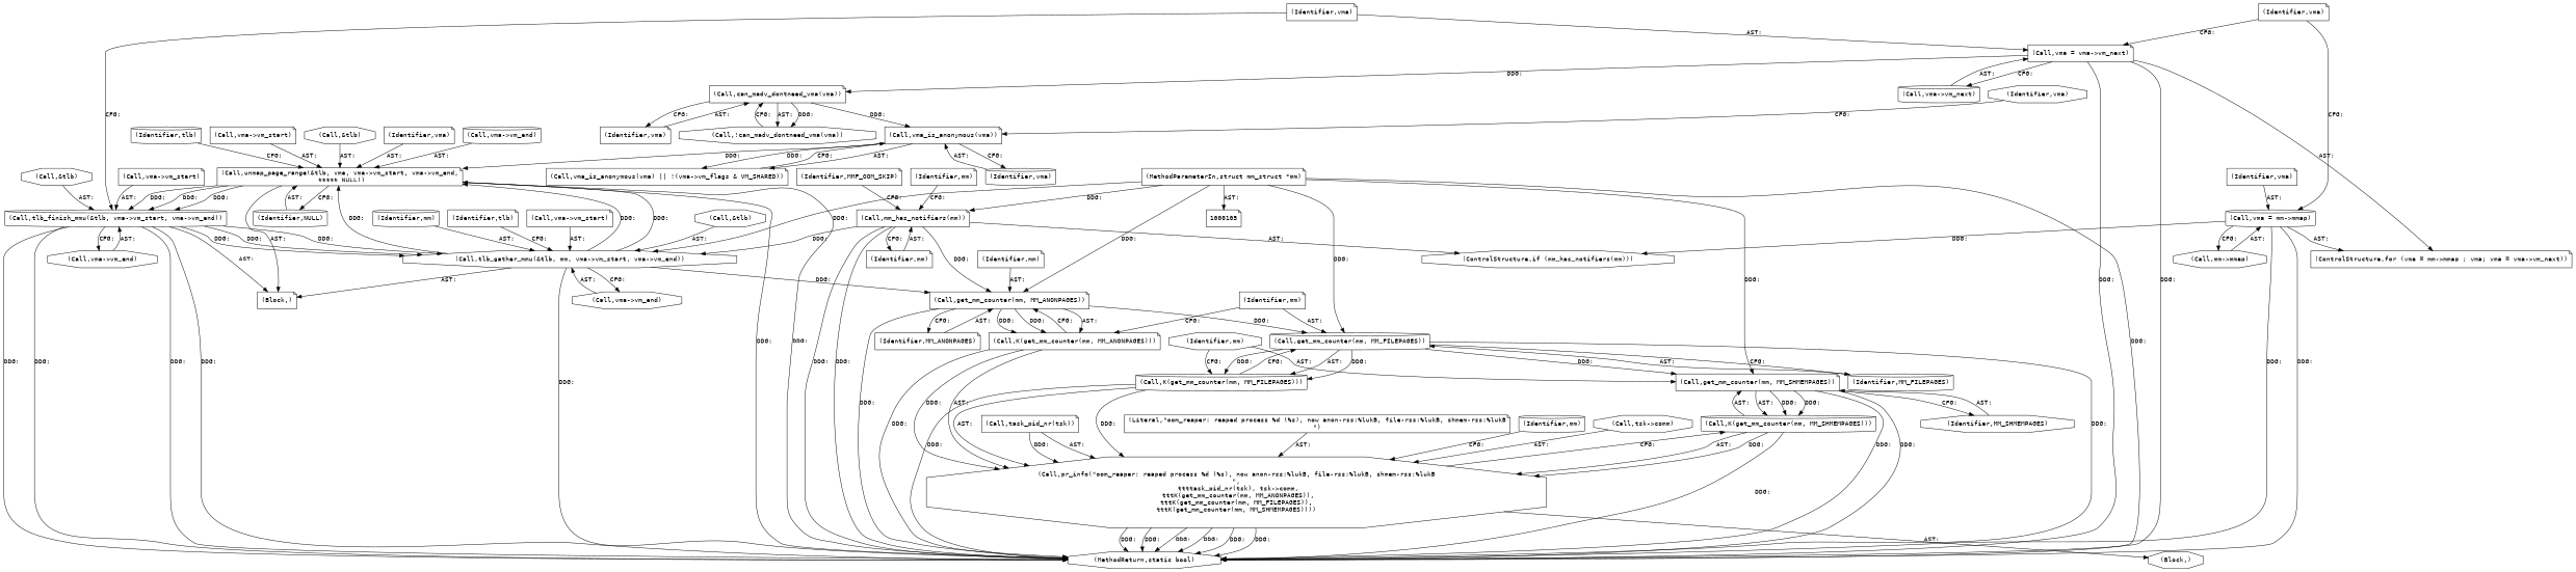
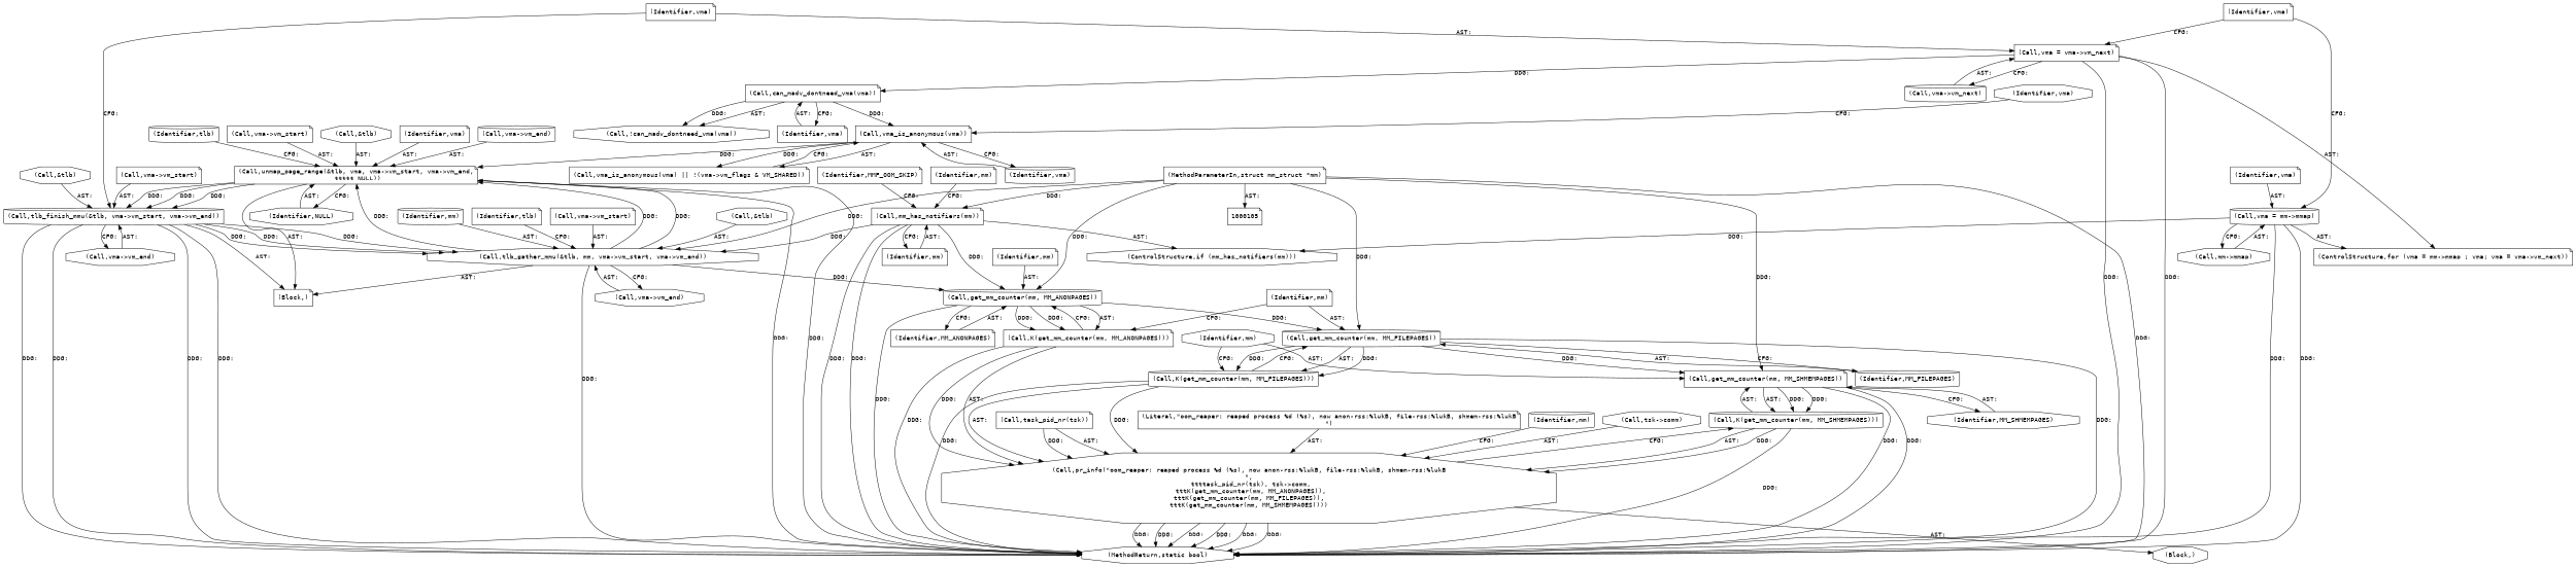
  digraph {
    fontname="DejaVu Sans Mono"
    node [fontname="DejaVu Sans Mono" shape=note]
    edge [fontname="DejaVu Sans Mono"]
    n1 [label="(Call,unmap_page_range(&tlb, vma, vma->vm_start, vma->vm_end,\n \t\t\t\t\t NULL))"]
    n2 [label="(Call,tlb_finish_mmu(&tlb, vma->vm_start, vma->vm_end))" shape=cylinder]
    n3 [label="(Block,)"]
-   n4 [label="(Identifier,NULL)" shape=cylinder]
+   n4 [label="(Identifier,NULL)" shape=octagon]
    n5 [label="(MethodReturn,static bool)" shape=octagon]
    n6 [label="(Call,tlb_gather_mmu(&tlb, mm, vma->vm_start, vma->vm_end))" shape=octagon]
    n7 [label="(Call,vma->vm_end)" shape=octagon]
-   n8 [label="(Call,get_mm_counter(mm, MM_ANONPAGES))"]
+   n8 [label="(Call,get_mm_counter(mm, MM_ANONPAGES))" shape=cylinder]
    n9 [label="(Call,vma->vm_end)" shape=octagon]
    n10 [label="(Call,get_mm_counter(mm, MM_FILEPAGES))" shape=cylinder]
    n11 [label="(Call,K(get_mm_counter(mm, MM_ANONPAGES)))"]
    n12 [label="(Identifier,MM_ANONPAGES)"]
    n13 [label="(Call,vma_is_anonymous(vma))"]
    n14 [label="(Call,vma_is_anonymous(vma) || !(vma->vm_flags & VM_SHARED))"]
    n15 [label="(Identifier,vma)" shape=cylinder]
    n16 [label="(Call,can_madv_dontneed_vma(vma))"]
    n17 [label="(Identifier,vma)"]
    n18 [label="(Call,!can_madv_dontneed_vma(vma))" shape=octagon]
    n19 [label="(Call,vma = vma->vm_next)"]
    n20 [label="(Call,vma->vm_next)" shape=cylinder]
    n21 [label="(ControlStructure,for (vma = mm->mmap ; vma; vma = vma->vm_next))"]
    n22 [label="(Call,vma = mm->mmap)" shape=cylinder]
    n23 [label="(Call,mm->mmap)" shape=octagon]
    n24 [label="(ControlStructure,if (mm_has_notifiers(mm)))" shape=octagon]
    n25 [label="(Call,mm_has_notifiers(mm))"]
    n26 [label="(Identifier,mm)"]
    n27 [label="(MethodParameterIn,struct mm_struct *mm)"]
    n28 [label="(Call,get_mm_counter(mm, MM_SHMEMPAGES))"]
    1000105
    n30 [label="(Call,K(get_mm_counter(mm, MM_FILEPAGES)))" shape=cylinder]
    n31 [label="(Identifier,MM_FILEPAGES)" shape=cylinder]
    n32 [label="(Call,K(get_mm_counter(mm, MM_SHMEMPAGES)))" shape=cylinder]
    n33 [label="(Identifier,MM_SHMEMPAGES)" shape=octagon]
    n34 [label="(Call,pr_info(\"oom_reaper: reaped process %d (%s), now anon-rss:%lukB, file-rss:%lukB, shmem-rss:%lukB\n\",\n \t\t\ttask_pid_nr(tsk), tsk->comm,\n \t\t\tK(get_mm_counter(mm, MM_ANONPAGES)),\n\t\t\tK(get_mm_counter(mm, MM_FILEPAGES)),\n\t\t\tK(get_mm_counter(mm, MM_SHMEMPAGES))))" shape=octagon]
    n35 [label="(Block,)" shape=octagon]
    n36 [label="(Call,&tlb)" shape=octagon]
    n37 [label="(Literal,\"oom_reaper: reaped process %d (%s), now anon-rss:%lukB, file-rss:%lukB, shmem-rss:%lukB\n\")"]
    n38 [label="(Call,vma->vm_start)"]
    n39 [label="(Identifier,mm)" shape=octagon]
    n40 [label="(Call,&tlb)" shape=octagon]
    n41 [label="(Identifier,mm)"]
    n42 [label="(Identifier,vma)"]
    n43 [label="(Identifier,vma)"]
    n44 [label="(Identifier,vma)"]
    n45 [label="(Identifier,vma)"]
    n46 [label="(Identifier,mm)"]
    n47 [label="(Identifier,mm)" shape=cylinder]
    n48 [label="(Identifier,MMF_OOM_SKIP)"]
    n49 [label="(Call,vma->vm_end)" shape=cylinder]
    n50 [label="(Identifier,vma)" shape=octagon]
    n51 [label="(Identifier,tlb)" shape=cylinder]
    n52 [label="(Call,&tlb)" shape=octagon]
    n53 [label="(Call,tsk->comm)" shape=octagon]
    n54 [label="(Identifier,mm)"]
    n55 [label="(Identifier,mm)" shape=cylinder]
    n56 [label="(Identifier,tlb)"]
    n57 [label="(Call,task_pid_nr(tsk))"]
    n58 [label="(Call,vma->vm_start)"]
    n59 [label="(Call,vma->vm_start)"]
    n1 -> n2 [label="DDG: "]
    n1 -> n2 [label="DDG: "]
    n1 -> n2 [label="DDG: "]
    n1 -> n3 [label="AST: "]
    n1 -> n4 [label="CFG: "]
    n1 -> n5 [label="DDG: "]
    n1 -> n5 [label="DDG: "]
    n2 -> n3 [label="AST: "]
    n2 -> n5 [label="DDG: "]
    n2 -> n5 [label="DDG: "]
    n2 -> n5 [label="DDG: "]
    n2 -> n5 [label="DDG: "]
    n2 -> n6 [label="DDG: "]
    n2 -> n6 [label="DDG: "]
    n2 -> n6 [label="DDG: "]
    n2 -> n7 [label="CFG: "]
    n4 -> n1 [label="AST: "]
    n6 -> n1 [label="DDG: "]
    n6 -> n1 [label="DDG: "]
    n6 -> n1 [label="DDG: "]
    n6 -> n3 [label="AST: "]
    n6 -> n5 [label="DDG: "]
    n6 -> n8 [label="DDG: "]
    n6 -> n9 [label="CFG: "]
    n7 -> n2 [label="AST: "]
    n8 -> n5 [label="DDG: "]
    n8 -> n10 [label="DDG: "]
    n8 -> n11 [label="AST: "]
    n8 -> n11 [label="DDG: "]
    n8 -> n11 [label="DDG: "]
    n8 -> n12 [label="CFG: "]
    n9 -> n6 [label="AST: "]
    n10 -> n5 [label="DDG: "]
    n10 -> n28 [label="DDG: "]
    n10 -> n30 [label="AST: "]
    n10 -> n30 [label="DDG: "]
    n10 -> n30 [label="DDG: "]
    n10 -> n31 [label="CFG: "]
    n11 -> n5 [label="DDG: "]
    n11 -> n8 [label="CFG: "]
    n11 -> n34 [label="AST: "]
    n11 -> n34 [label="DDG: "]
    n12 -> n8 [label="AST: "]
    n13 -> n1 [label="DDG: "]
    n13 -> n14 [label="AST: "]
    n13 -> n14 [label="DDG: "]
    n13 -> n15 [label="CFG: "]
    n14 -> n13 [label="CFG: "]
    n15 -> n13 [label="AST: "]
    n16 -> n13 [label="DDG: "]
    n16 -> n17 [label="CFG: "]
    n16 -> n18 [label="AST: "]
    n16 -> n18 [label="DDG: "]
    n17 -> n16 [label="AST: "]
-   n18 -> n16 [label="CFG: "]
    n19 -> n5 [label="DDG: "]
    n19 -> n5 [label="DDG: "]
    n19 -> n16 [label="DDG: "]
    n19 -> n20 [label="CFG: "]
    n19 -> n21 [label="AST: "]
    n20 -> n19 [label="AST: "]
    n22 -> n5 [label="DDG: "]
    n22 -> n5 [label="DDG: "]
    n22 -> n21 [label="AST: "]
    n22 -> n23 [label="CFG: "]
    n22 -> n24 [label="DDG: "]
    n23 -> n22 [label="AST: "]
    n25 -> n5 [label="DDG: "]
    n25 -> n5 [label="DDG: "]
    n25 -> n6 [label="DDG: "]
    n25 -> n8 [label="DDG: "]
    n25 -> n24 [label="AST: "]
    n25 -> n26 [label="CFG: "]
    n26 -> n25 [label="AST: "]
    n27 -> n5 [label="DDG: "]
    n27 -> n6 [label="DDG: "]
    n27 -> n8 [label="DDG: "]
    n27 -> n10 [label="DDG: "]
    n27 -> n25 [label="DDG: "]
    n27 -> n28 [label="DDG: "]
    n27 -> 1000105 [label="AST: "]
    n28 -> n5 [label="DDG: "]
    n28 -> n5 [label="DDG: "]
    n28 -> n32 [label="AST: "]
    n28 -> n32 [label="DDG: "]
    n28 -> n32 [label="DDG: "]
    n28 -> n33 [label="CFG: "]
    n30 -> n5 [label="DDG: "]
    n30 -> n10 [label="CFG: "]
    n30 -> n34 [label="AST: "]
    n30 -> n34 [label="DDG: "]
    n31 -> n10 [label="AST: "]
    n32 -> n5 [label="DDG: "]
    n32 -> n28 [label="AST: "]
    n32 -> n34 [label="AST: "]
    n32 -> n34 [label="DDG: "]
    n33 -> n28 [label="AST: "]
    n34 -> n5 [label="DDG: "]
    n34 -> n5 [label="DDG: "]
    n34 -> n5 [label="DDG: "]
    n34 -> n5 [label="DDG: "]
    n34 -> n5 [label="DDG: "]
    n34 -> n5 [label="DDG: "]
    n34 -> n32 [label="CFG: "]
    n34 -> n35 [label="AST: "]
    n36 -> n6 [label="AST: "]
    n37 -> n34 [label="AST: "]
    n38 -> n2 [label="AST: "]
    n39 -> n28 [label="AST: "]
    n39 -> n30 [label="CFG: "]
    n40 -> n1 [label="AST: "]
    n41 -> n25 [label="CFG: "]
    n42 -> n22 [label="AST: "]
    n43 -> n19 [label="CFG: "]
    n43 -> n22 [label="CFG: "]
    n44 -> n1 [label="AST: "]
    n45 -> n2 [label="CFG: "]
    n45 -> n19 [label="AST: "]
    n46 -> n8 [label="AST: "]
    n47 -> n34 [label="CFG: "]
    n48 -> n25 [label="CFG: "]
    n49 -> n1 [label="AST: "]
    n50 -> n13 [label="CFG: "]
    n51 -> n1 [label="CFG: "]
    n52 -> n2 [label="AST: "]
    n53 -> n34 [label="AST: "]
    n54 -> n10 [label="AST: "]
    n54 -> n11 [label="CFG: "]
    n55 -> n6 [label="AST: "]
    n56 -> n6 [label="CFG: "]
    n57 -> n34 [label="AST: "]
    n57 -> n34 [label="DDG: "]
    n58 -> n6 [label="AST: "]
    n59 -> n1 [label="AST: "]
  }
